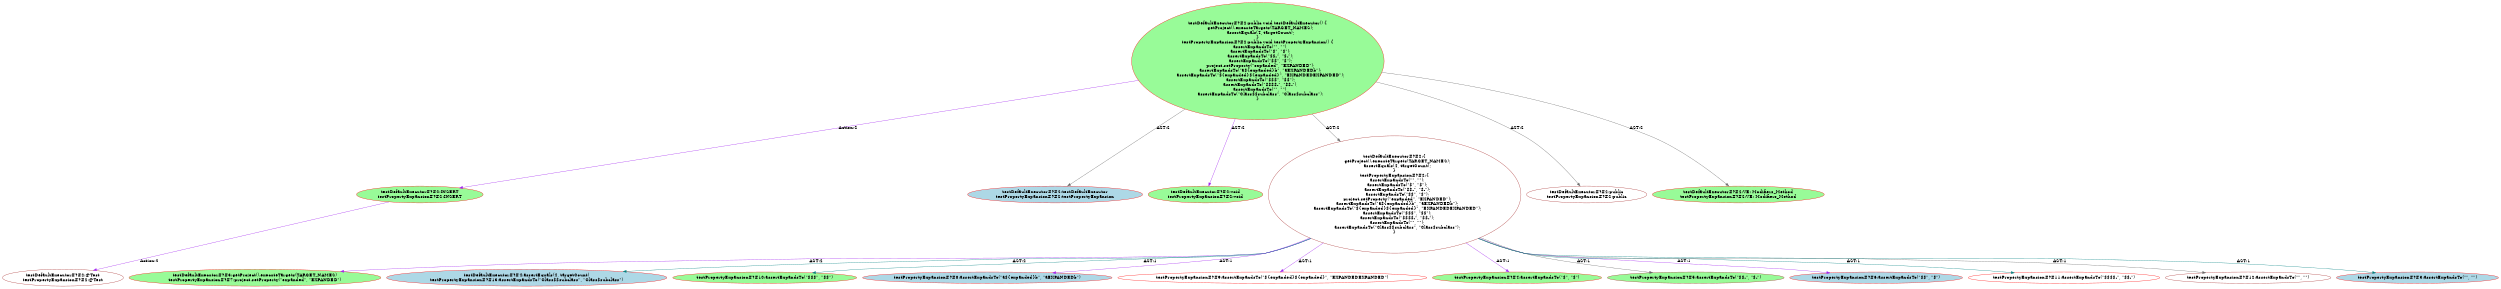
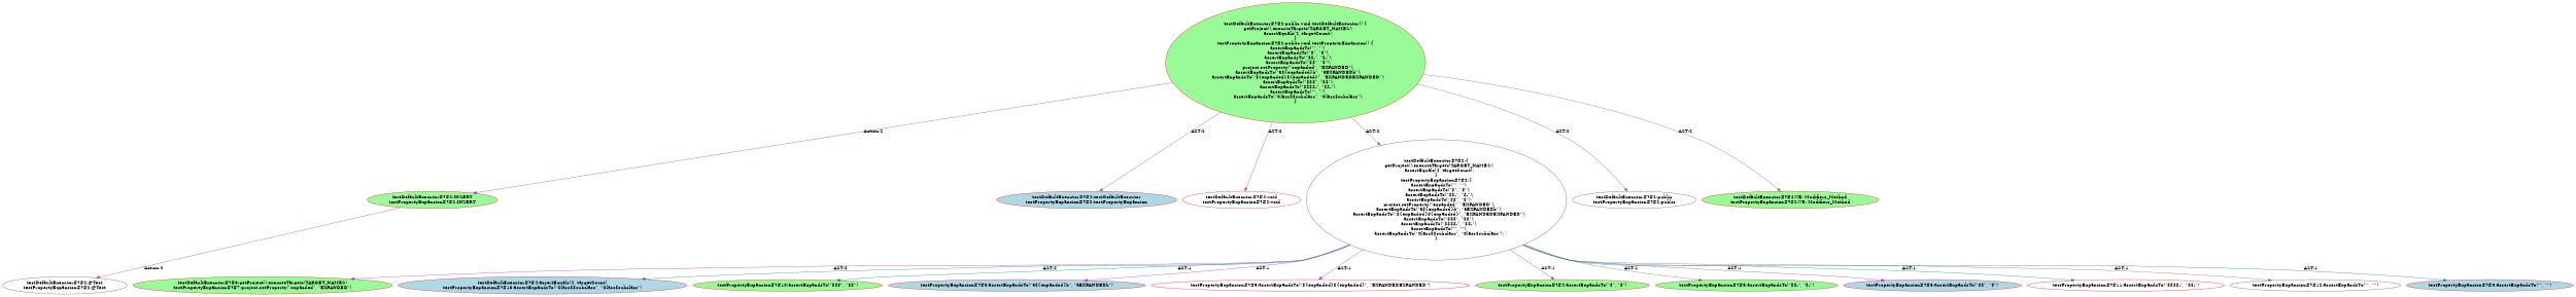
  digraph {
    node [shape=ellipse style=filled fillcolor=palegreen color=red]
    edge [color=purple]
    n1 [label="testDefaultExecutor#?#2:INSERT\ntestPropertyExpansion#?#2:INSERT"]
    n2 [label="testDefaultExecutor#?#2:@Test\ntestPropertyExpansion#?#2:@Test" fillcolor=white color=brown]
    n3 [label="testDefaultExecutor#?#2:public void testDefaultExecutor() \{\n    getProject().executeTargets(TARGET_NAMES);\n    assertEquals(4, targetCount);\n\}\ntestPropertyExpansion#?#2:public void testPropertyExpansion() \{\n    assertExpandsTo(\"\", \"\");\n    assertExpandsTo(\"$\", \"$\");\n    assertExpandsTo(\"$$-\", \"$-\");\n    assertExpandsTo(\"$$\", \"$\");\n    project.setProperty(\"expanded\", \"EXPANDED\");\n    assertExpandsTo(\"a$\{expanded\}b\", \"aEXPANDEDb\");\n    assertExpandsTo(\"$\{expanded\}$\{expanded\}\", \"EXPANDEDEXPANDED\");\n    assertExpandsTo(\"$$$\", \"$$\");\n    assertExpandsTo(\"$$$$-\", \"$$-\");\n    assertExpandsTo(\"\", \"\");\n    assertExpandsTo(\"Class$$subclass\", \"Class$subclass\");\n\}"]
    n4 [label="testDefaultExecutor#?#2:testDefaultExecutor\ntestPropertyExpansion#?#2:testPropertyExpansion" fillcolor=lightblue]
-   n5 [label="testDefaultExecutor#?#2:void\ntestPropertyExpansion#?#2:void"]
+   n5 [label="testDefaultExecutor#?#2:void\ntestPropertyExpansion#?#2:void" fillcolor=white]
    n6 [label="testDefaultExecutor#?#2:\{\n    getProject().executeTargets(TARGET_NAMES);\n    assertEquals(4, targetCount);\n\}\ntestPropertyExpansion#?#2:\{\n    assertExpandsTo(\"\", \"\");\n    assertExpandsTo(\"$\", \"$\");\n    assertExpandsTo(\"$$-\", \"$-\");\n    assertExpandsTo(\"$$\", \"$\");\n    project.setProperty(\"expanded\", \"EXPANDED\");\n    assertExpandsTo(\"a$\{expanded\}b\", \"aEXPANDEDb\");\n    assertExpandsTo(\"$\{expanded\}$\{expanded\}\", \"EXPANDEDEXPANDED\");\n    assertExpandsTo(\"$$$\", \"$$\");\n    assertExpandsTo(\"$$$$-\", \"$$-\");\n    assertExpandsTo(\"\", \"\");\n    assertExpandsTo(\"Class$$subclass\", \"Class$subclass\");\n\}" fillcolor=white color=brown]
    n7 [label="testDefaultExecutor#?#2:public\ntestPropertyExpansion#?#2:public" fillcolor=white color=brown]
    n8 [label="testDefaultExecutor#?#2:VE: Modifiers_Method\ntestPropertyExpansion#?#2:VE: Modifiers_Method"]
    n9 [label="testDefaultExecutor#?#3:getProject().executeTargets(TARGET_NAMES)\ntestPropertyExpansion#?#7:project.setProperty(\"expanded\", \"EXPANDED\")"]
    n10 [label="testDefaultExecutor#?#4:assertEquals(4, targetCount)\ntestPropertyExpansion#?#13:assertExpandsTo(\"Class$$subclass\", \"Class$subclass\")" fillcolor=lightblue]
    n11 [label="testPropertyExpansion#?#10:assertExpandsTo(\"$$$\", \"$$\")"]
    n12 [label="testPropertyExpansion#?#8:assertExpandsTo(\"a$\{expanded\}b\", \"aEXPANDEDb\")" fillcolor=lightblue]
    n13 [label="testPropertyExpansion#?#9:assertExpandsTo(\"$\{expanded\}$\{expanded\}\", \"EXPANDEDEXPANDED\")" fillcolor=white]
    n14 [label="testPropertyExpansion#?#4:assertExpandsTo(\"$\", \"$\")"]
    n15 [label="testPropertyExpansion#?#5:assertExpandsTo(\"$$-\", \"$-\")" color=brown]
    n16 [label="testPropertyExpansion#?#6:assertExpandsTo(\"$$\", \"$\")" fillcolor=lightblue]
    n17 [label="testPropertyExpansion#?#11:assertExpandsTo(\"$$$$-\", \"$$-\")" fillcolor=white]
    n18 [label="testPropertyExpansion#?#12:assertExpandsTo(\"\", \"\")" fillcolor=white color=brown]
    n19 [label="testPropertyExpansion#?#3:assertExpandsTo(\"\", \"\")" fillcolor=lightblue]
    n1 -> n2 [label="Action:2"]
    n3 -> n1 [label="Action:2"]
    n3 -> n4 [label="AST:2" color=gray40]
    n3 -> n5 [label="AST:2"]
    n3 -> n6 [label="AST:2" color=gray40]
    n3 -> n7 [label="AST:2" color=gray40]
    n3 -> n8 [label="AST:2" color=gray40]
    n6 -> n9 [label="AST:2"]
    n6 -> n10 [label="AST:2" color=teal]
    n6 -> n11 [label="AST:1" color=teal]
    n6 -> n12 [label="AST:1"]
    n6 -> n13 [label="AST:1"]
    n6 -> n14 [label="AST:1"]
    n6 -> n15 [label="AST:1" color=gray40]
    n6 -> n16 [label="AST:1"]
    n6 -> n17 [label="AST:1" color=teal]
    n6 -> n18 [label="AST:1" color=gray40]
    n6 -> n19 [label="AST:1" color=teal]
  }
